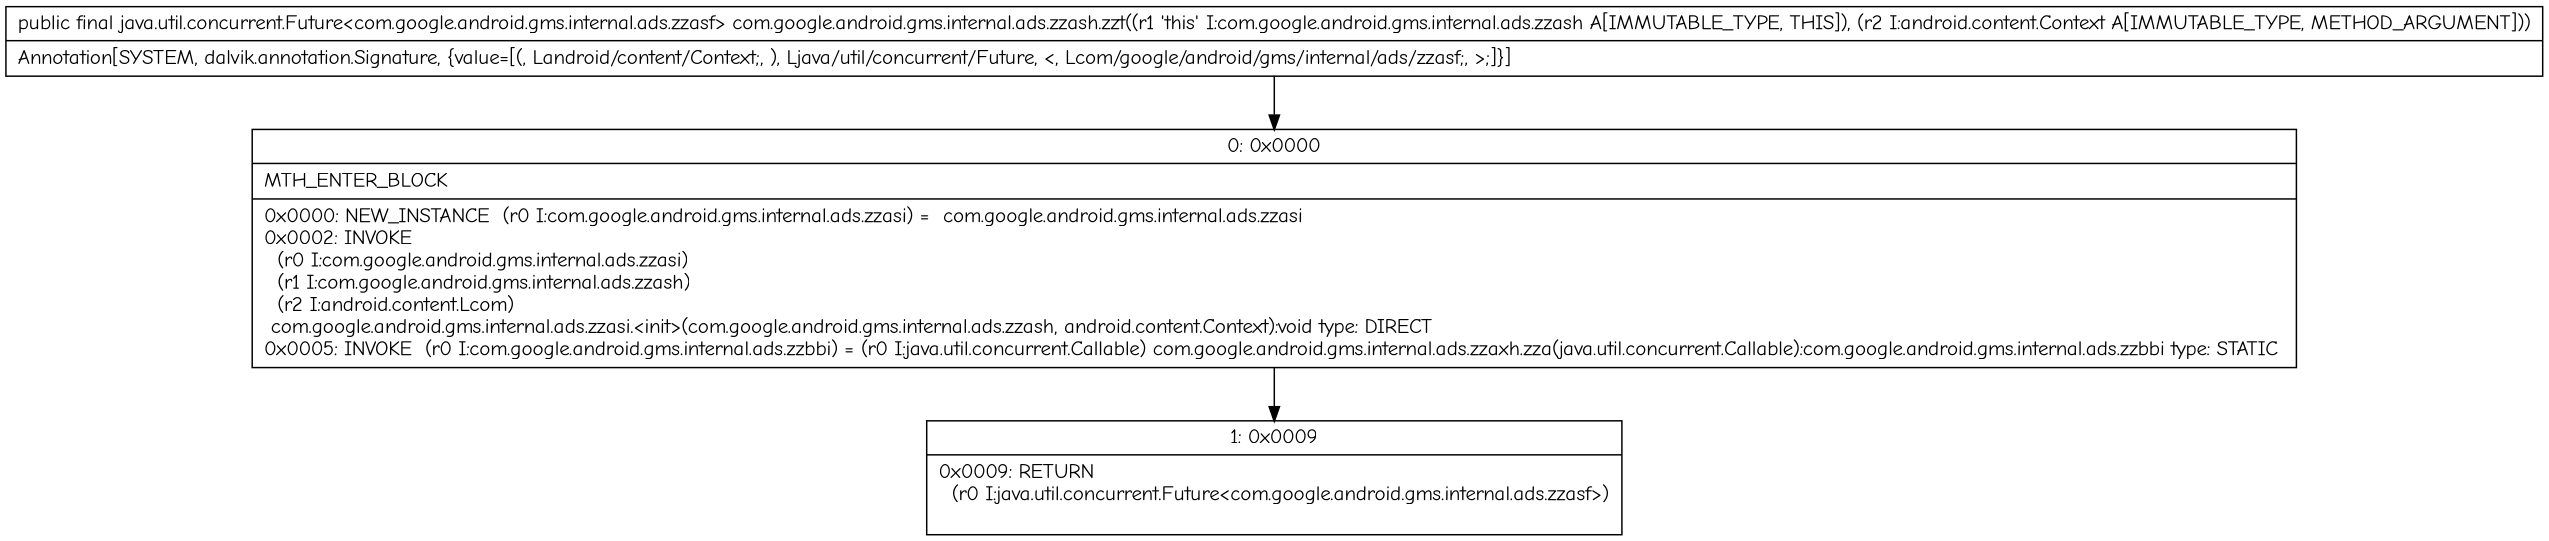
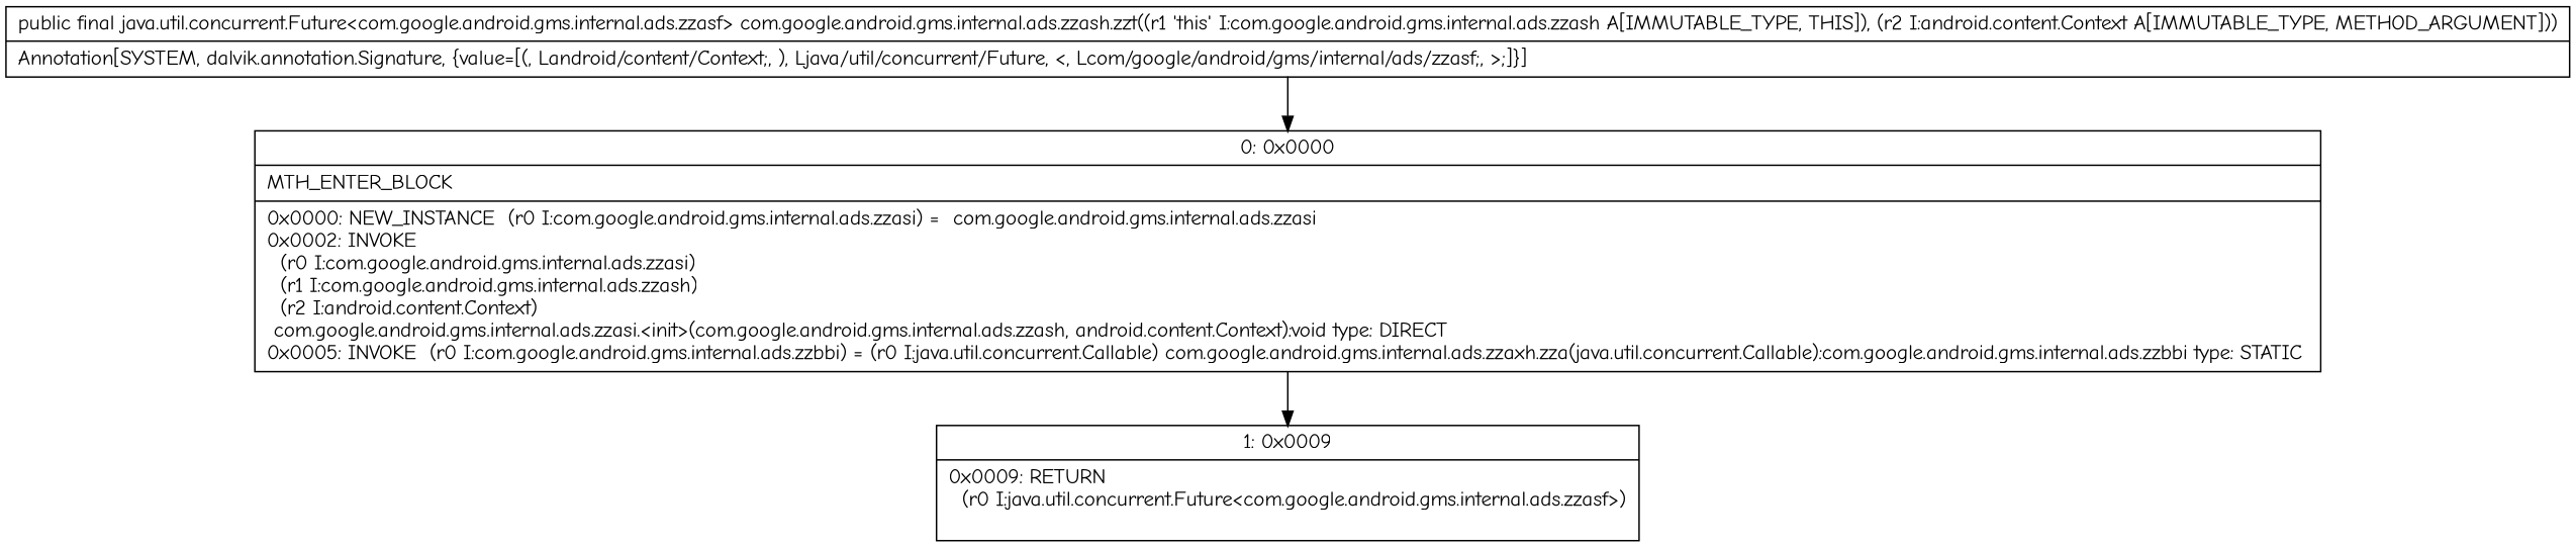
  digraph {
    fontname="Comic Neue"
    node [shape=record fontname="Comic Neue"]
    edge [fontname="Comic Neue"]
-   n1 [label="{0\:\ 0x0000|MTH_ENTER_BLOCK\l|0x0000: NEW_INSTANCE  (r0 I:com.google.android.gms.internal.ads.zzasi) =  com.google.android.gms.internal.ads.zzasi \l0x0002: INVOKE  \l  (r0 I:com.google.android.gms.internal.ads.zzasi)\l  (r1 I:com.google.android.gms.internal.ads.zzash)\l  (r2 I:android.content.Lcom)\l com.google.android.gms.internal.ads.zzasi.\<init\>(com.google.android.gms.internal.ads.zzash, android.content.Context):void type: DIRECT \l0x0005: INVOKE  (r0 I:com.google.android.gms.internal.ads.zzbbi) = (r0 I:java.util.concurrent.Callable) com.google.android.gms.internal.ads.zzaxh.zza(java.util.concurrent.Callable):com.google.android.gms.internal.ads.zzbbi type: STATIC \l}"]
+   n1 [label="{0\:\ 0x0000|MTH_ENTER_BLOCK\l|0x0000: NEW_INSTANCE  (r0 I:com.google.android.gms.internal.ads.zzasi) =  com.google.android.gms.internal.ads.zzasi \l0x0002: INVOKE  \l  (r0 I:com.google.android.gms.internal.ads.zzasi)\l  (r1 I:com.google.android.gms.internal.ads.zzash)\l  (r2 I:android.content.Context)\l com.google.android.gms.internal.ads.zzasi.\<init\>(com.google.android.gms.internal.ads.zzash, android.content.Context):void type: DIRECT \l0x0005: INVOKE  (r0 I:com.google.android.gms.internal.ads.zzbbi) = (r0 I:java.util.concurrent.Callable) com.google.android.gms.internal.ads.zzaxh.zza(java.util.concurrent.Callable):com.google.android.gms.internal.ads.zzbbi type: STATIC \l}"]
    n2 [label="{1\:\ 0x0009|0x0009: RETURN  \l  (r0 I:java.util.concurrent.Future\<com.google.android.gms.internal.ads.zzasf\>)\l \l}"]
    n3 [label="{public final java.util.concurrent.Future\<com.google.android.gms.internal.ads.zzasf\> com.google.android.gms.internal.ads.zzash.zzt((r1 'this' I:com.google.android.gms.internal.ads.zzash A[IMMUTABLE_TYPE, THIS]), (r2 I:android.content.Context A[IMMUTABLE_TYPE, METHOD_ARGUMENT]))  | Annotation[SYSTEM, dalvik.annotation.Signature, \{value=[(, Landroid\/content\/Context;, ), Ljava\/util\/concurrent\/Future, \<, Lcom\/google\/android\/gms\/internal\/ads\/zzasf;, \>;]\}]\l}"]
    n1 -> n2
    n3 -> n1
  }
